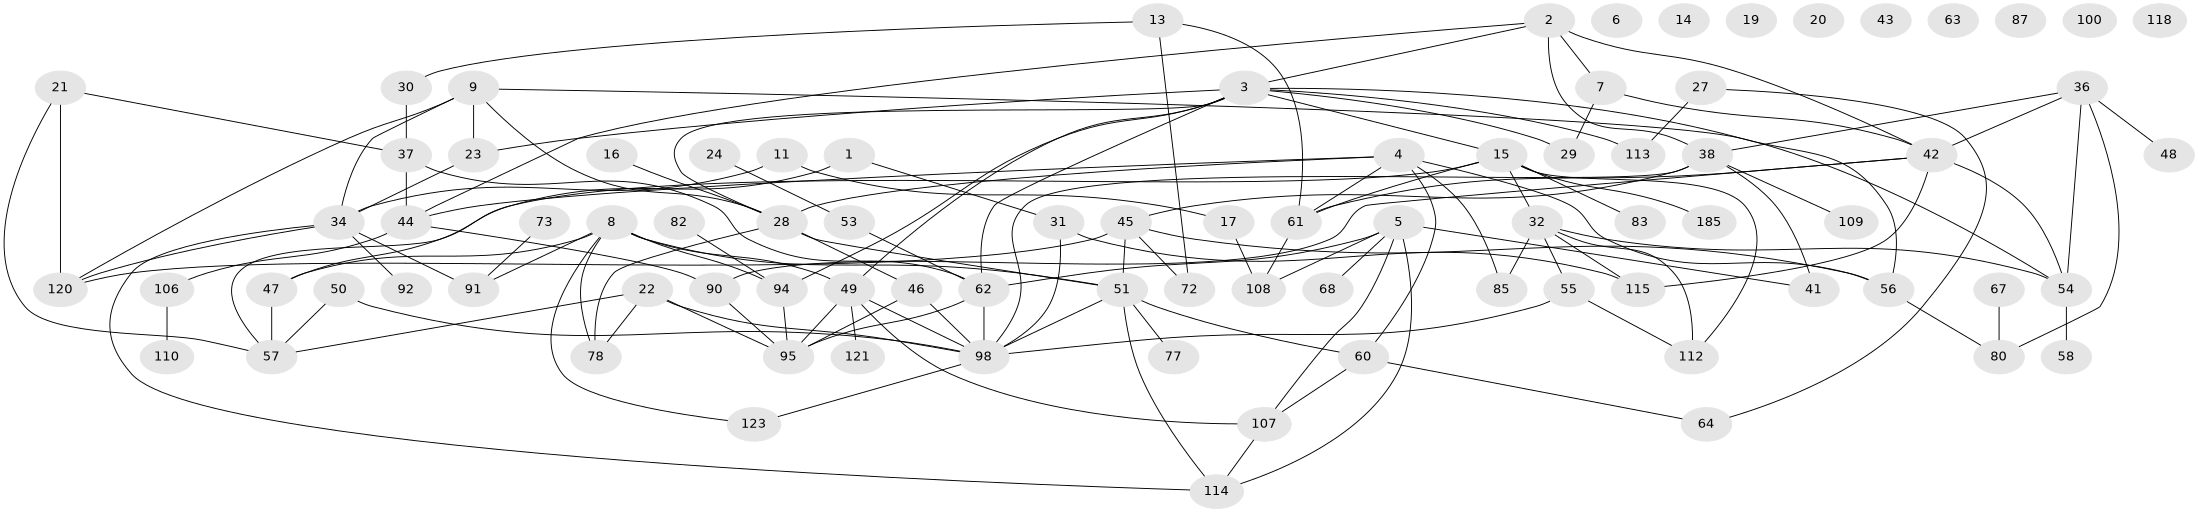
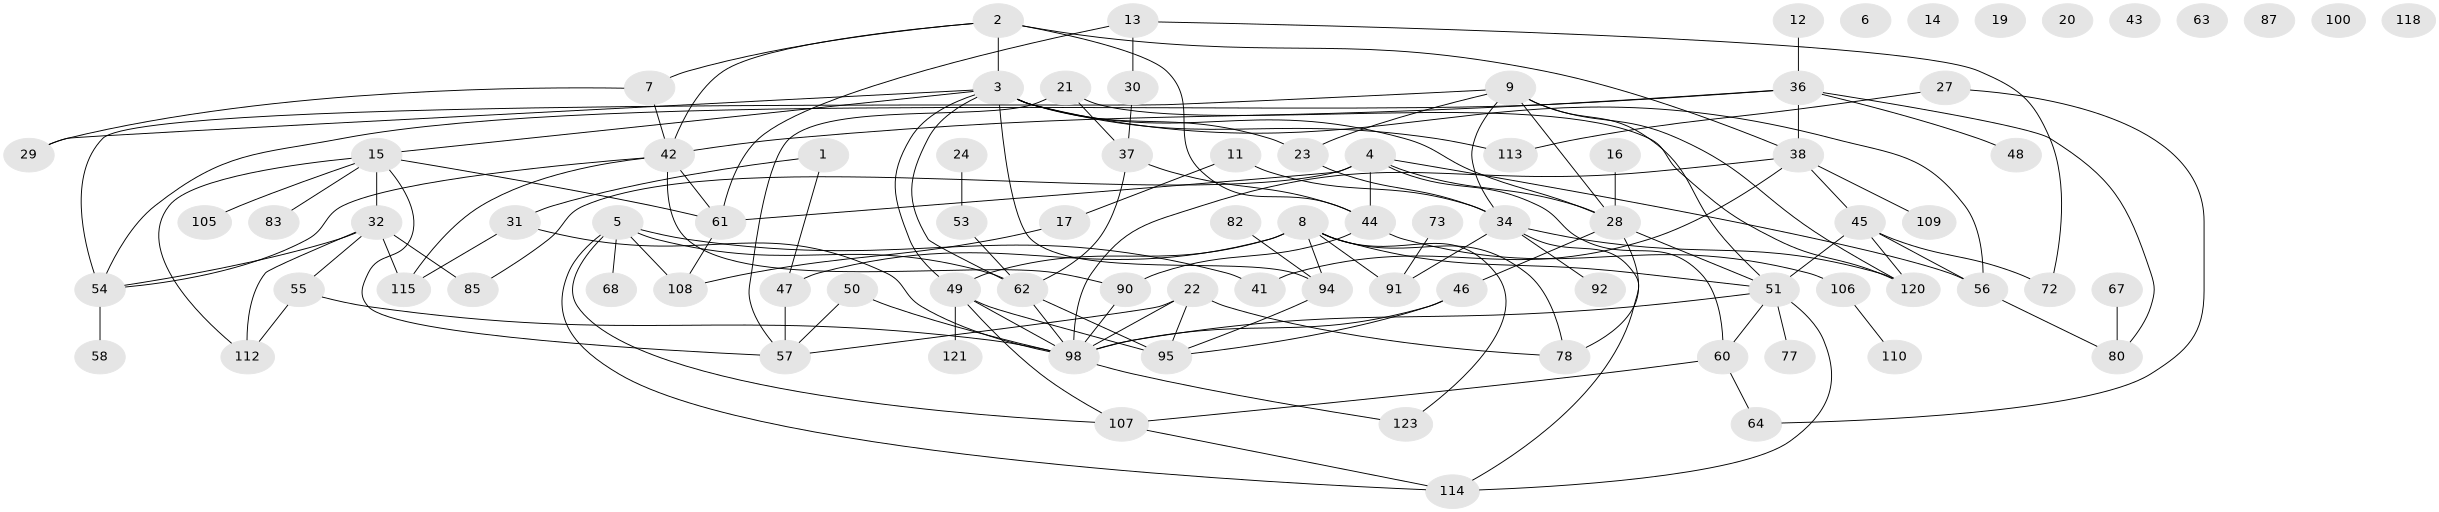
  graph {
    fontname="DejaVu Sans"
    node [color=gray90 fontname="DejaVu Sans" style=filled]
    edge [fontname="DejaVu Sans"]
    1 [super="+88"]
    31 [super="+59"]
    47
    98 [super="+102"]
    115
    57 [super="+119"]
    2 [super="+52"]
    3 [super="+124"]
    7
    38 [super="+96"]
    42 [super="+103"]
    44 [super="+79"]
    15 [super="+69"]
    23
    28 [super="+97"]
    29 [super="+40"]
    49 [super="+65"]
    56 [super="+66"]
    62 [super="+70"]
    94
    113
    41
    45 [super="+117"]
    109
    61
    54 [super="+76"]
    90
    106
    32
    83
-   105 [label=185]
+   105
    112
    34 [super="+104"]
    51 [super="+99"]
    78 [super="+116"]
    46
    107 [super="+111"]
    95 [super="+122"]
    121
    80
    4 [super="+25"]
    60 [super="+89"]
    85 [super="+101"]
    64 [super="+86"]
    108
    5 [super="+81"]
    68
    114
    77
    6 [super="+10"]
    8 [super="+33"]
    91
    123
    9 [super="+35"]
    120
    92
    58
    17 [super="+73"]
    11
    36 [super="+71"]
    48
+   12
    13 [super="+18"]
    30
    72
    37 [super="+93"]
    14
    55 [super="+84"]
    16
    19
    20
    21 [super="+39"]
    22 [super="+26"]
    53 [super="+74"]
    24
    27
    43
    110
    50
    63
    67
    n82 [label=73]
    82
    87
    100
    118
    1 -- 31
    1 -- 47
    31 -- 98
    31 -- 115
    47 -- 57
    98 -- 123
    2 -- 3
    2 -- 7
    2 -- 38
    2 -- 42
    2 -- 44
    3 -- 15
    3 -- 23
    3 -- 28
    3 -- 29
    3 -- 49
    3 -- 56
    3 -- 62
    3 -- 94
    3 -- 113
    7 -- 42
    7 -- 29
    38 -- 98 [weight=2]
    38 -- 41
    38 -- 45
    38 -- 109
    42 -- 115
    42 -- 61
    42 -- 54
    42 -- 90
    44 -- 90
    44 -- 106
    15 -- 57
    15 -- 61
    15 -- 32
    15 -- 83
    15 -- 105
    15 -- 112
    23 -- 34
    28 -- 51
    28 -- 78
    28 -- 46
    49 -- 98
    49 -- 107
    49 -- 95 [weight=2]
    49 -- 121
    56 -- 80
    62 -- 98
    62 -- 95
    94 -- 95
    45 -- 56
    45 -- 51
    45 -- 120
    45 -- 72
    61 -- 108
    54 -- 58
-   90 -- 95
+   90 -- 98
    106 -- 110
    32 -- 115
    32 -- 54
    32 -- 112
    32 -- 85
    32 -- 55
    34 -- 114
    34 -- 91
    34 -- 120
    34 -- 92
    51 -- 98
    51 -- 60
    51 -- 114
    51 -- 77
    46 -- 98
    46 -- 95
    107 -- 114
    4 -- 44
    4 -- 28
    4 -- 56
    4 -- 61
    4 -- 60
    4 -- 85
    60 -- 107
    60 -- 64
    5 -- 62
    5 -- 41
    5 -- 107
    5 -- 108
    5 -- 68
    5 -- 114
    8 -- 47
    8 -- 49
    8 -- 94
    8 -- 51
    8 -- 78
    8 -- 91
    8 -- 123
    9 -- 23
    9 -- 28
    9 -- 54
    9 -- 34
+   9 -- 51
    9 -- 120
    17 -- 108
    11 -- 34
    11 -- 17
    36 -- 38
    36 -- 42
    36 -- 54
    36 -- 80
    36 -- 48
+   12 -- 36
    13 -- 61
    13 -- 30
    13 -- 72
    30 -- 37
    37 -- 44
    37 -- 62
    55 -- 98
    55 -- 112
    16 -- 28
    21 -- 57
    21 -- 120
    21 -- 37
    22 -- 98
    22 -- 57
    22 -- 78
    22 -- 95
    53 -- 62
    24 -- 53
    27 -- 113
    27 -- 64
    50 -- 98
    50 -- 57
    67 -- 80
    n82 -- 91
    82 -- 94
  }
